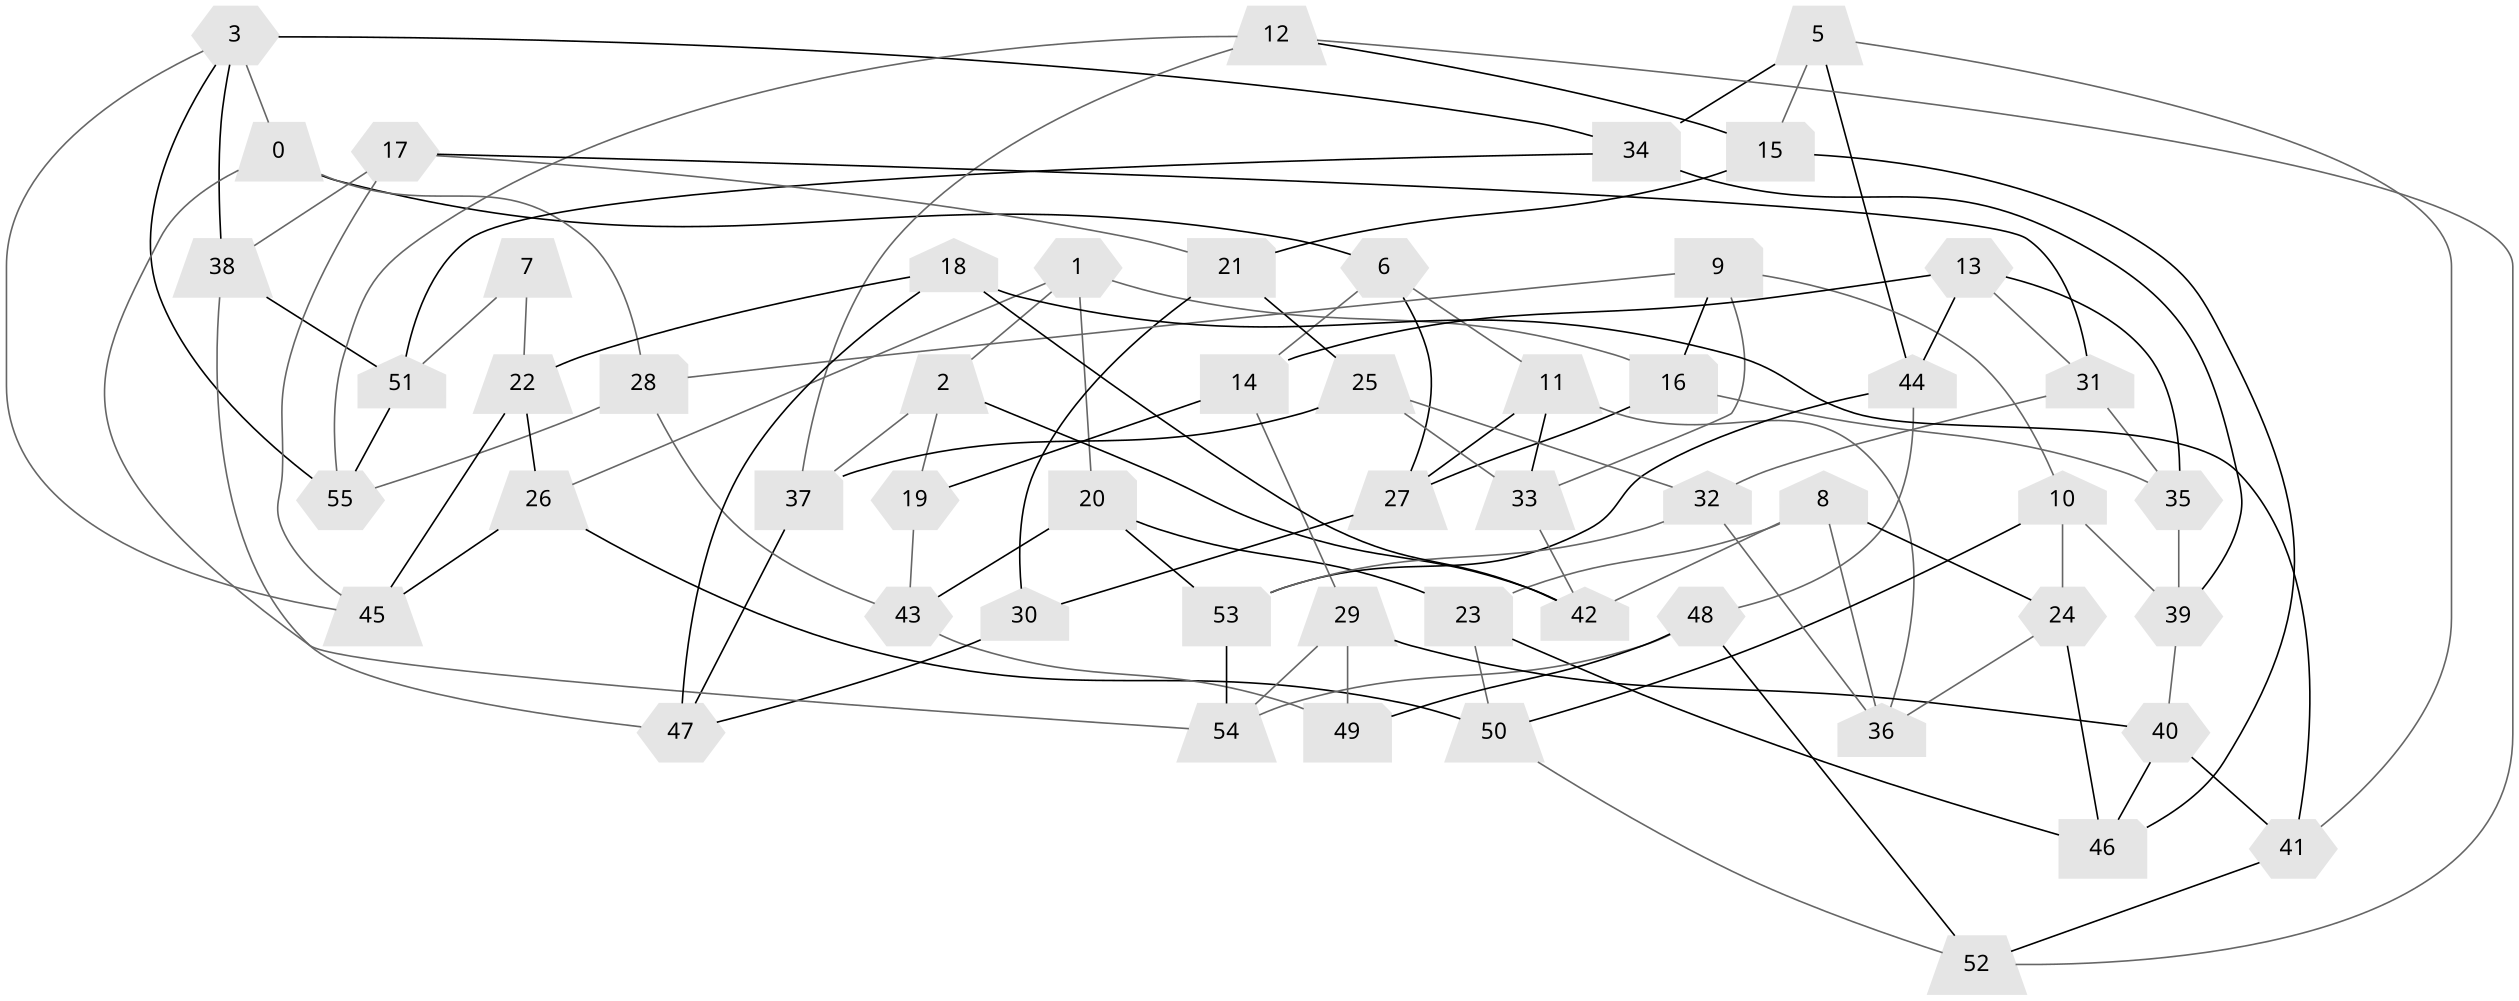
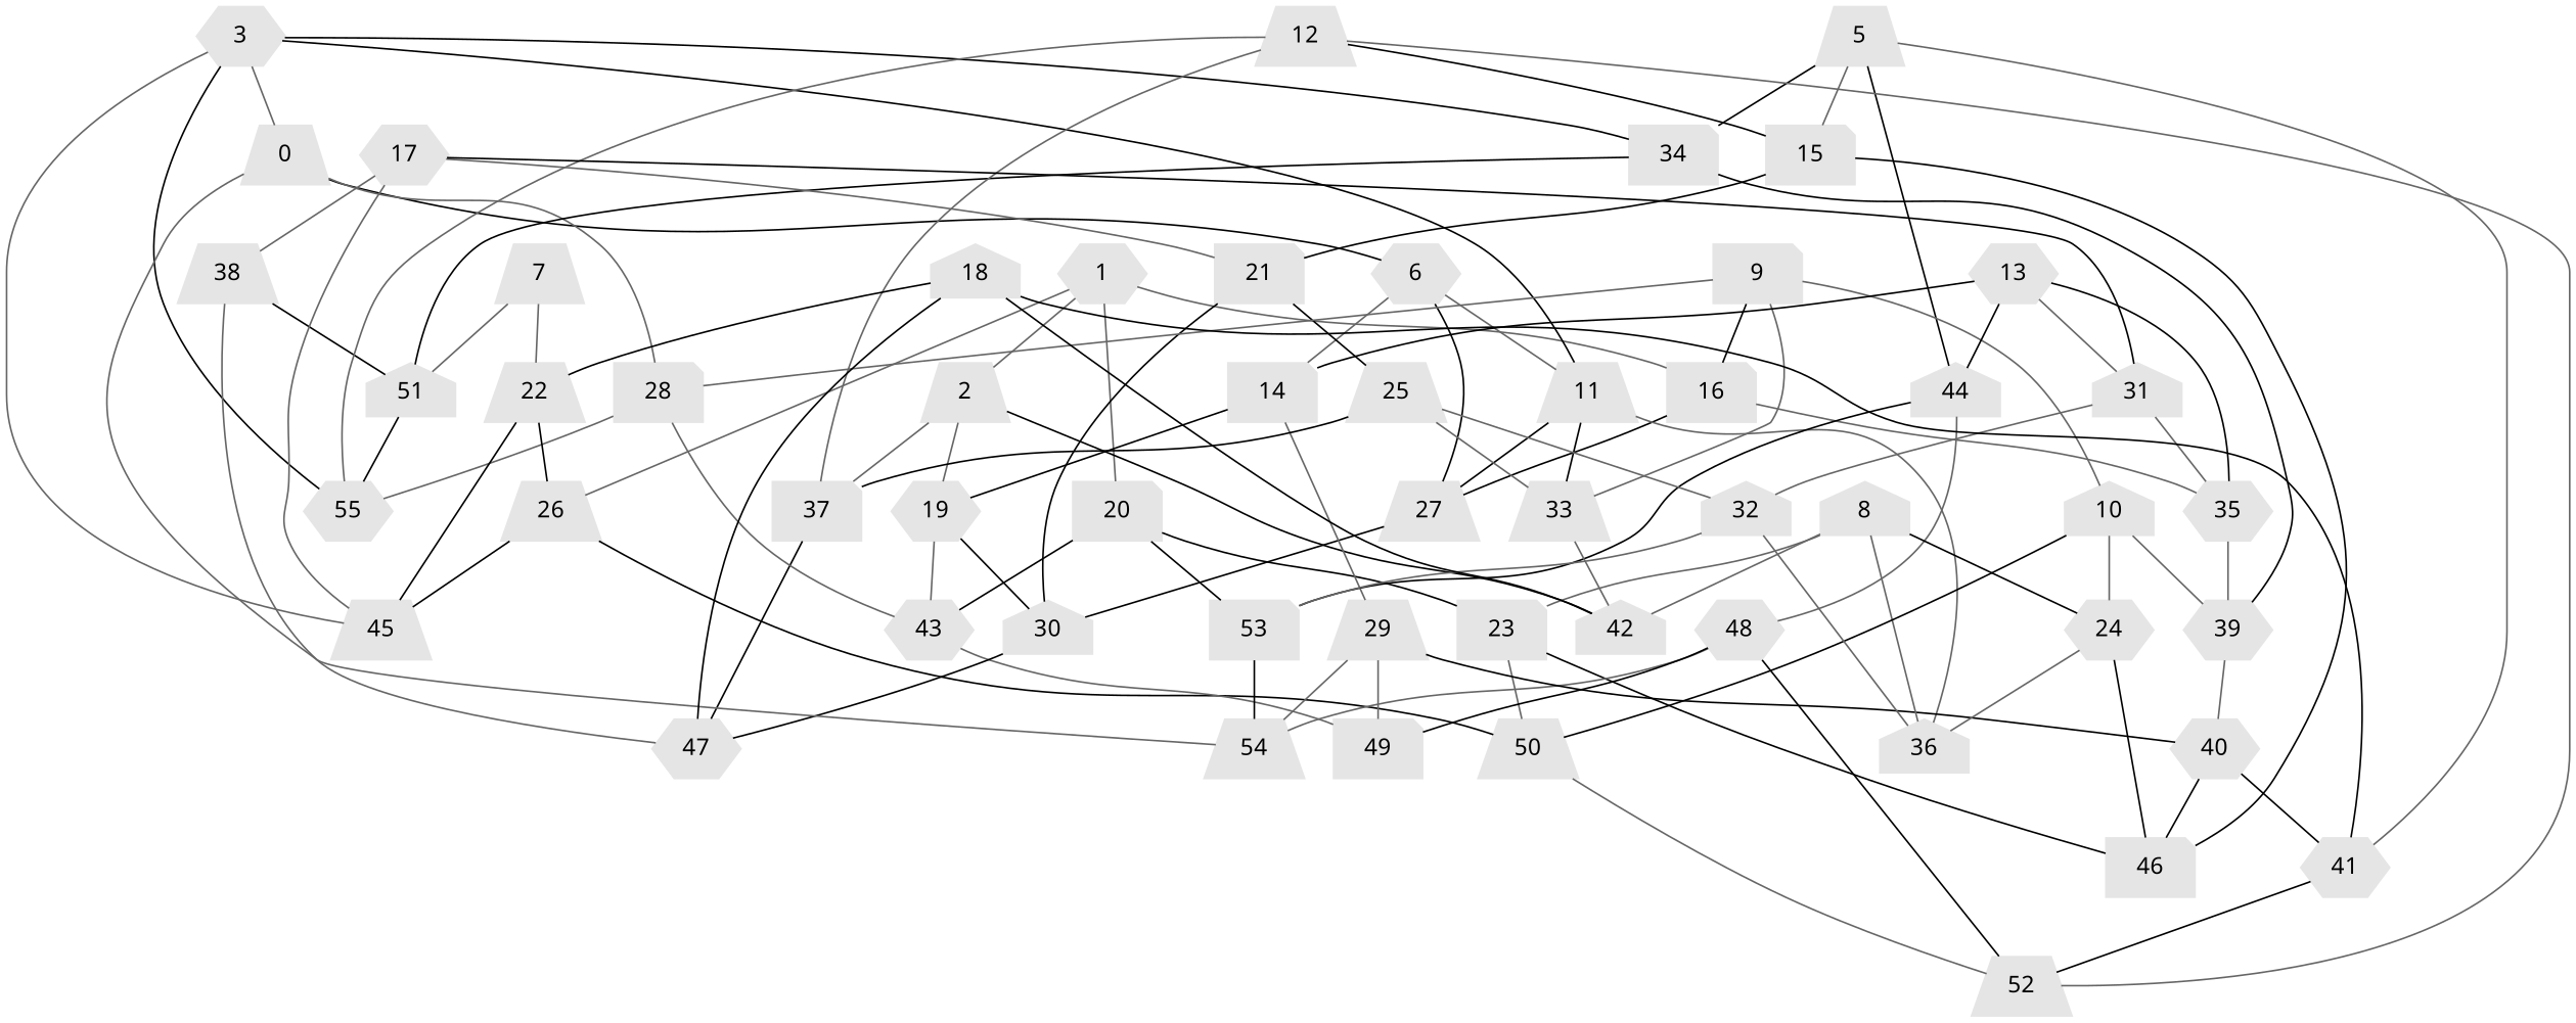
  graph {
    fontname="Noto Sans"
    node [color=gray90 fontname="Noto Sans" shape=trapezium style=filled]
    edge [color=gray40 fontname="Noto Sans"]
    1 [shape=hexagon]
    2
    16 [shape=note]
    20 [shape=note]
    26
    19 [shape=hexagon]
    37 [shape=note]
    42 [shape=house]
    27
    35 [shape=hexagon]
    23 [shape=note]
    43 [shape=hexagon]
    53 [shape=note]
    45
    50
    30 [shape=house]
    47 [shape=hexagon]
    3 [shape=hexagon]
    n19 [label=0]
    38
    55 [shape=hexagon]
    34 [shape=note]
    6 [shape=hexagon]
    28 [shape=note]
    54
    51 [shape=house]
    11
    14 [shape=note]
    15 [shape=note]
    5
    41 [shape=hexagon]
    44 [shape=house]
    21 [shape=note]
    46 [shape=note]
    39 [shape=hexagon]
    52
    48 [shape=hexagon]
    36 [shape=house]
    33
    29
    7
    22
    49 [shape=note]
    8 [shape=house]
    24 [shape=hexagon]
    9 [shape=note]
    10 [shape=house]
    40 [shape=hexagon]
    12
    13 [shape=hexagon]
    31 [shape=house]
    32 [shape=house]
    25
    17 [shape=hexagon]
    18 [shape=house]
    1 -- 2
    1 -- 16
    1 -- 20
    1 -- 26
    2 -- 19
    2 -- 37
    2 -- 42 [color=black]
    16 -- 27 [color=black]
    16 -- 35
    20 -- 23 [color=black]
    20 -- 43 [color=black]
    20 -- 53 [color=black]
    26 -- 45 [color=black]
    26 -- 50 [color=black]
    19 -- 43
+   19 -- 30 [color=black]
    37 -- 47 [color=black]
    27 -- 30 [color=black]
    35 -- 39
    23 -- 50
    23 -- 46 [color=black]
    43 -- 49
    53 -- 54 [color=black]
    50 -- 52
    30 -- 47 [color=black]
    3 -- 45
    3 -- n19
-   3 -- 38 [color=black]
+   3 -- 11 [color=black]
    3 -- 55 [color=black]
    3 -- 34 [color=black]
    n19 -- 6 [color=black]
    n19 -- 28
    n19 -- 54
    38 -- 47
    38 -- 51 [color=black]
    34 -- 51 [color=black]
    34 -- 39 [color=black]
    6 -- 27 [color=black]
    6 -- 11
    6 -- 14
    28 -- 43
    28 -- 55
    51 -- 55 [color=black]
    11 -- 27 [color=black]
    11 -- 36
    11 -- 33 [color=black]
    14 -- 19 [color=black]
    14 -- 29
    15 -- 21 [color=black]
    15 -- 46 [color=black]
    5 -- 34 [color=black]
    5 -- 15
    5 -- 41
    5 -- 44 [color=black]
    41 -- 52 [color=black]
    44 -- 53 [color=black]
    44 -- 48
    21 -- 30 [color=black]
    21 -- 25 [color=black]
    39 -- 40
    48 -- 54
    48 -- 52 [color=black]
    48 -- 49 [color=black]
    33 -- 42
    29 -- 54
    29 -- 49
    29 -- 40 [color=black]
    7 -- 51
    7 -- 22
    22 -- 26 [color=black]
    22 -- 45 [color=black]
    8 -- 42
    8 -- 23
    8 -- 36
    8 -- 24 [color=black]
    24 -- 46 [color=black]
    24 -- 36
    9 -- 16 [color=black]
    9 -- 28
    9 -- 33
    9 -- 10
    10 -- 50 [color=black]
    10 -- 39
    10 -- 24
    40 -- 41 [color=black]
    40 -- 46 [color=black]
    12 -- 37
    12 -- 55
    12 -- 15 [color=black]
    12 -- 52
    13 -- 35 [color=black]
    13 -- 14 [color=black]
    13 -- 44 [color=black]
    13 -- 31
    31 -- 35
    31 -- 32
    32 -- 53
    32 -- 36
    25 -- 37 [color=black]
    25 -- 33
    25 -- 32
    17 -- 45
    17 -- 38
    17 -- 21
    17 -- 31 [color=black]
    18 -- 42 [color=black]
    18 -- 47 [color=black]
    18 -- 41 [color=black]
    18 -- 22 [color=black]
  }
